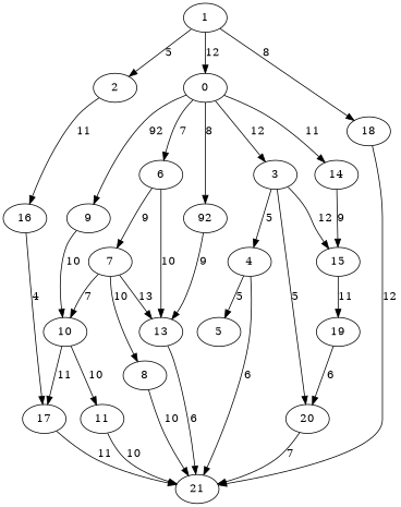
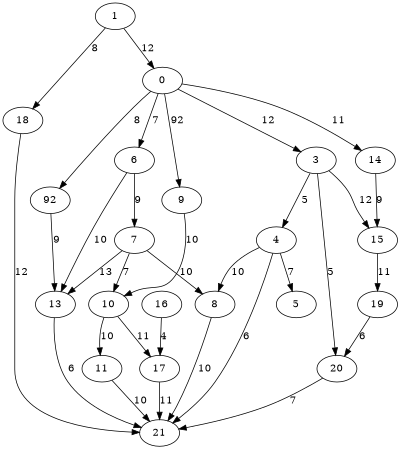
  digraph {
    0
    3
    6
    9
    n5 [label=92]
    14
    1
-   2
    18
    4
    15
    20
    7
    13
    10
    16
    21
    5
    8
    19
    17
    11
    0 -> 3 [label=12]
    0 -> 6 [label=7]
    0 -> 9 [label=92]
    0 -> n5 [label=8]
    0 -> 14 [label=11]
    3 -> 4 [label=5]
    3 -> 15 [label=12]
    3 -> 20 [label=5]
    6 -> 7 [label=9]
    6 -> 13 [label=10]
    9 -> 10 [label=10]
    n5 -> 13 [label=9]
    14 -> 15 [label=9]
    1 -> 0 [label=12]
-   1 -> 2 [label=5]
    1 -> 18 [label=8]
-   2 -> 16 [label=11]
    18 -> 21 [label=12]
    4 -> 21 [label=6]
-   4 -> 5 [label=5]
+   4 -> 5 [label=7]
+   4 -> 8 [label=10]
    15 -> 19 [label=11]
    20 -> 21 [label=7]
    7 -> 13 [label=13]
    7 -> 10 [label=7]
    7 -> 8 [label=10]
    13 -> 21 [label=6]
    10 -> 17 [label=11]
    10 -> 11 [label=10]
    16 -> 17 [label=4]
    8 -> 21 [label=10]
    19 -> 20 [label=6]
    17 -> 21 [label=11]
    11 -> 21 [label=10]
  }
